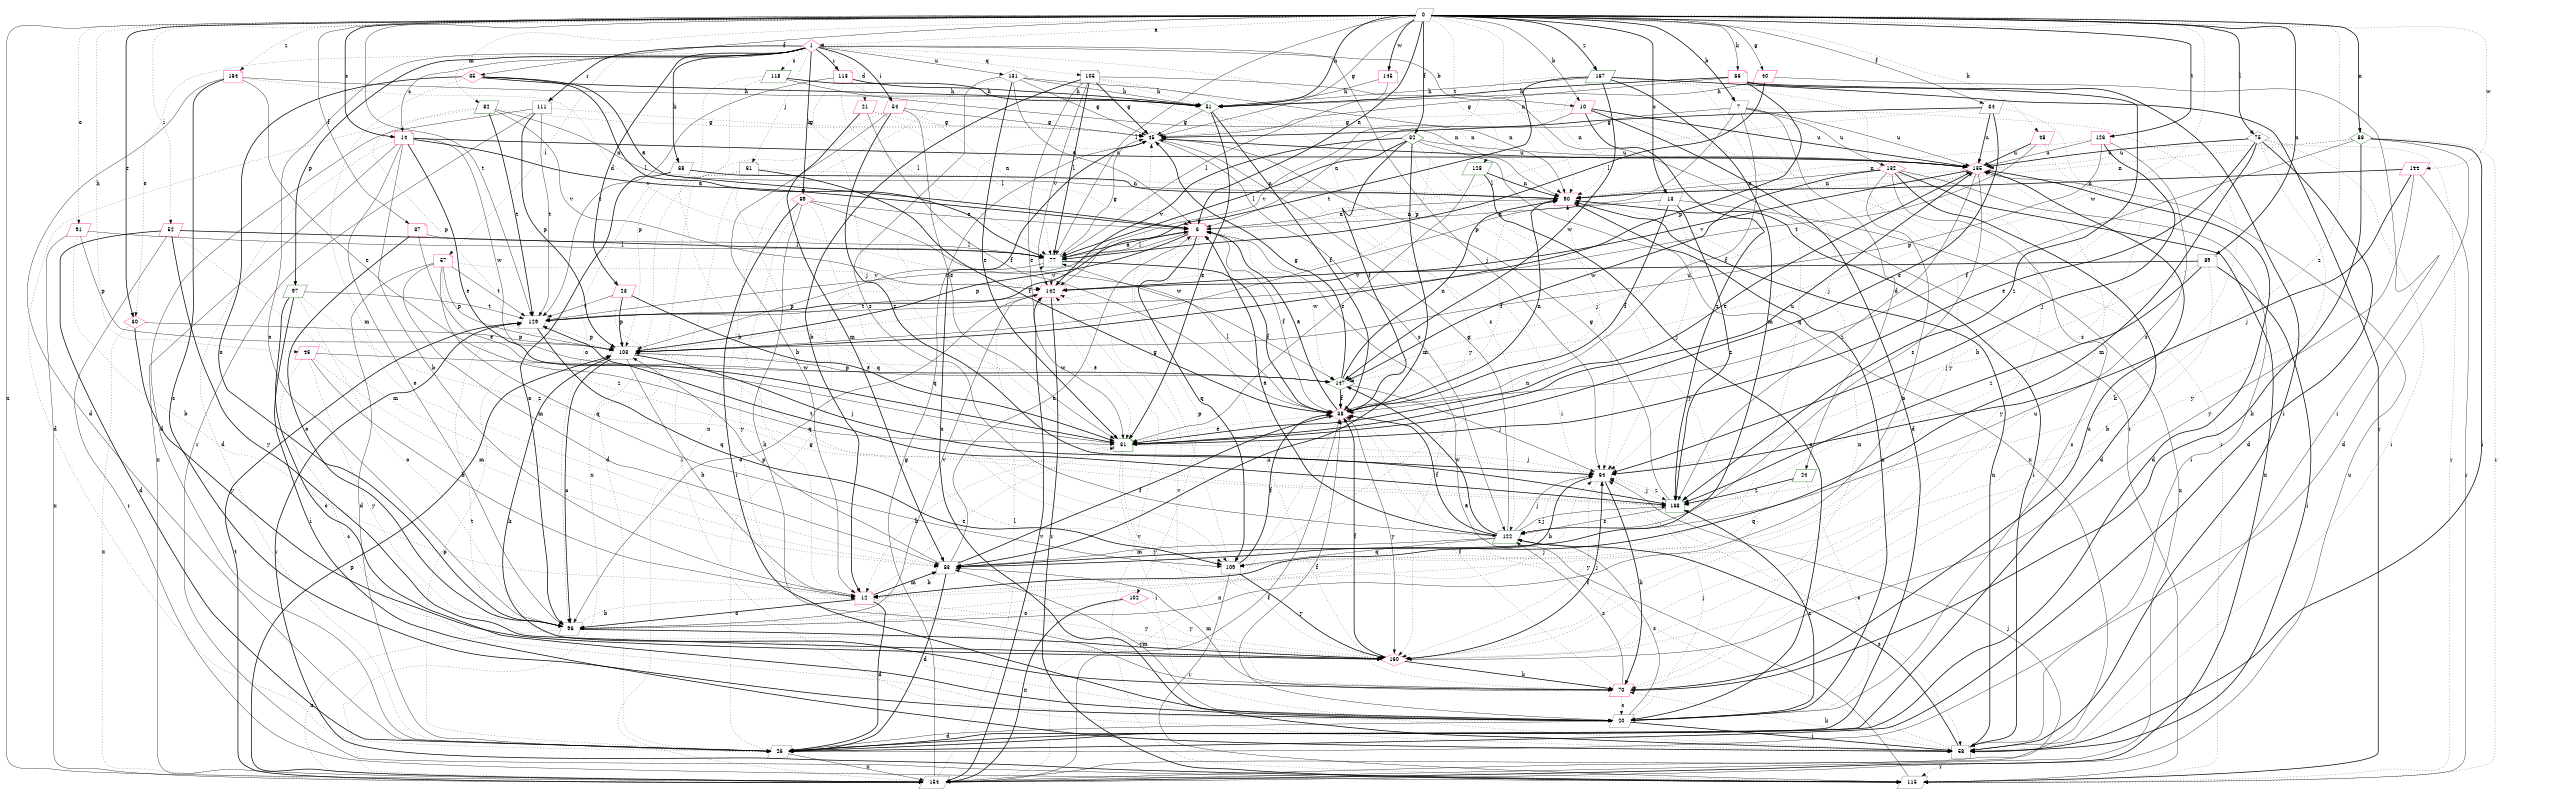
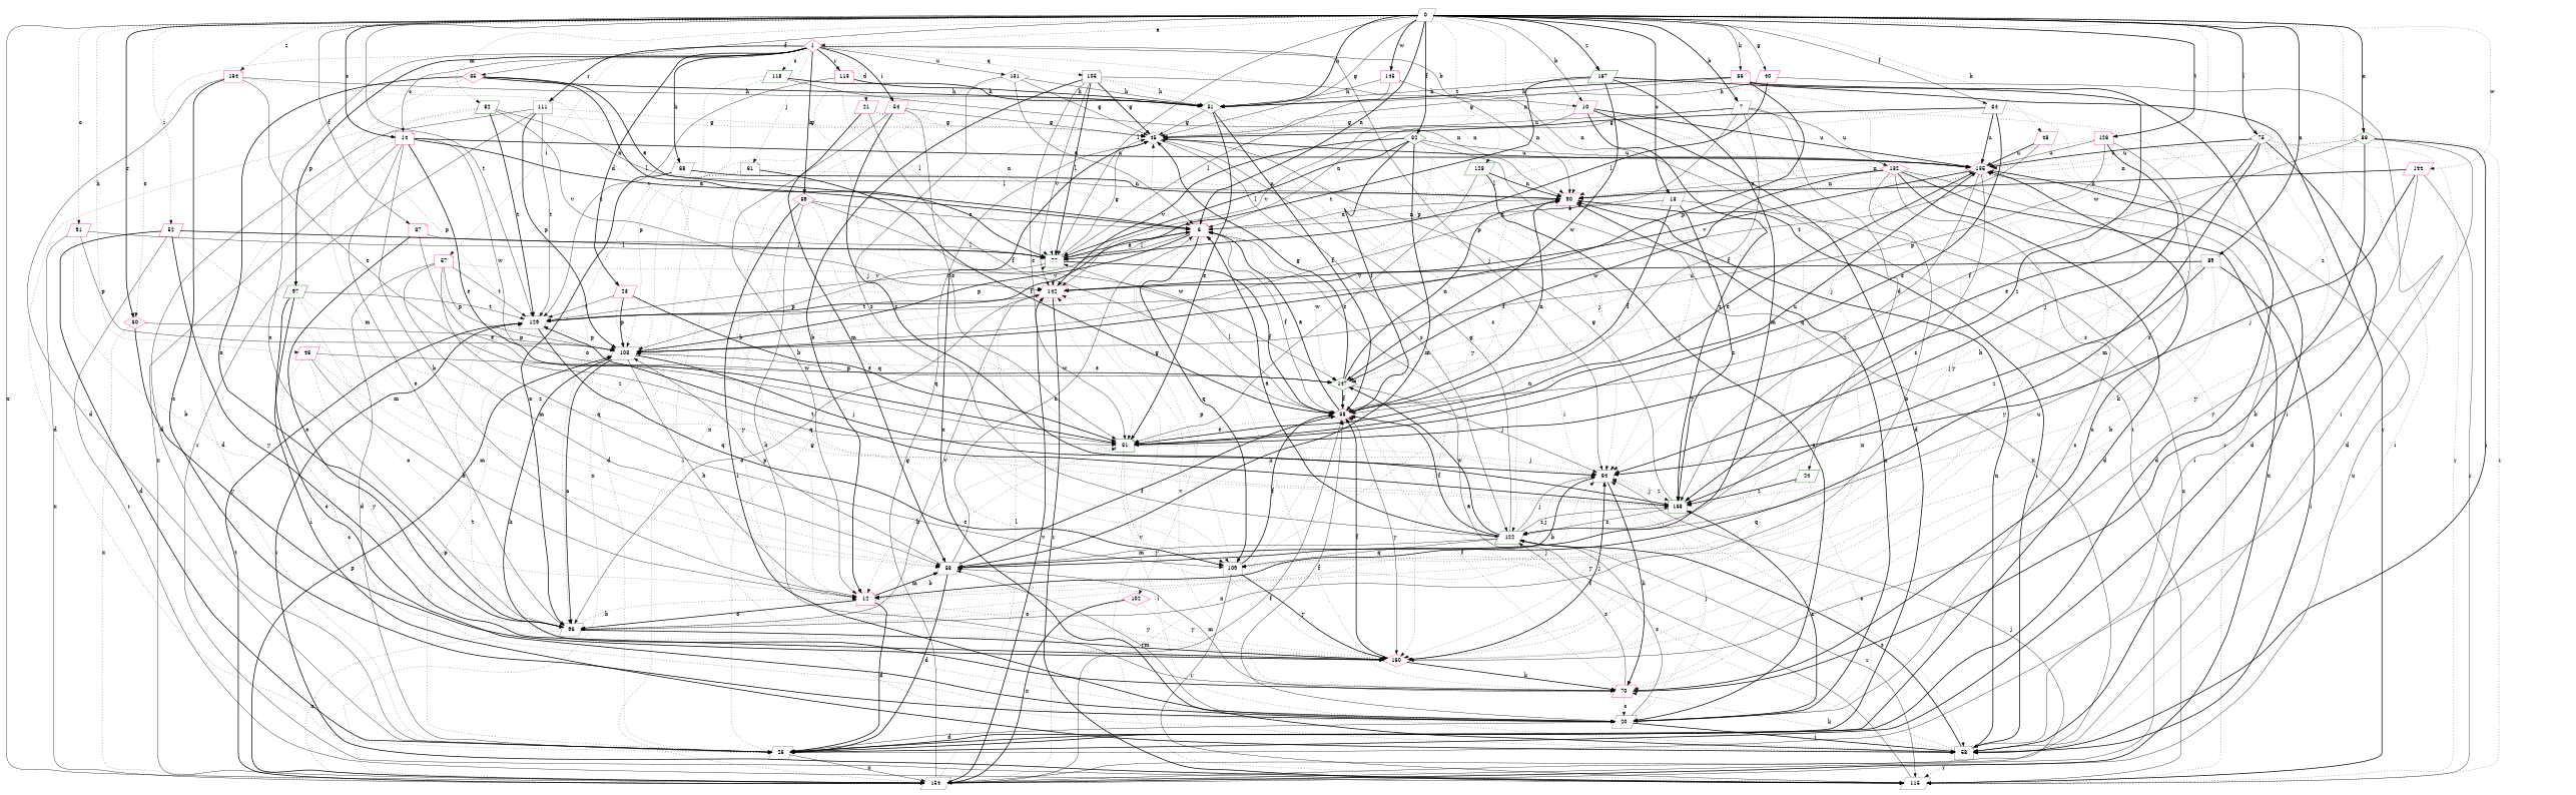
  strict digraph {
    node [color=deeppink shape=parallelogram]
    edge [style=bold]
    0 [color=gray40]
    1 [shape=diamond]
    6 [shape=note]
    7 [color=gray40]
    10
    13 [color=gray40]
    14 [shape=note]
    30 [shape=diamond]
    32 [color=darkgreen shape=diamond]
    34 [color=gray40]
    35 [shape=diamond]
    37 [shape=note]
    40
    45 [color=gray40 shape=diamond]
    46
    48
    51 [color=darkgreen shape=diamond]
    52
    66 [shape=note]
    75 [color=gray40 shape=diamond]
    77 [color=darkgreen shape=note]
    82 [color=darkgreen]
    86 [color=darkgreen shape=diamond]
    89 [color=gray40 shape=note]
    90
    91
    126 [shape=note]
    128 [color=darkgreen]
    129 [color=gray40]
    144
    145 [shape=note]
    147 [color=darkgreen shape=diamond]
    154 [color=gray40]
    164 [shape=note]
    167 [color=darkgreen]
    168 [color=darkgreen shape=note]
    21
    23
    54
    57 [shape=note]
    61 [color=gray40 shape=note]
    64 [color=gray40]
    68 [color=gray40]
    69 [shape=diamond]
    96 [color=gray40]
    97 [color=darkgreen]
    105 [color=gray40 shape=note]
    111 [color=gray40 shape=note]
    113 [shape=note]
    118 [color=darkgreen]
    131 [color=gray40 shape=diamond]
    160 [shape=diamond]
    38 [shape=diamond]
    70
    102 [shape=diamond]
    103 [color=gray40]
    109 [color=gray40 shape=note]
    24 [color=darkgreen]
    132 [shape=diamond]
    135 [shape=diamond]
    26 [color=gray40]
    115 [color=gray40]
    142
    12 [shape=note]
    31 [color=darkgreen shape=note]
    83 [color=gray40]
    58 [color=gray40 shape=note]
    20 [color=gray40]
    122 [color=darkgreen]
    0 -> 1 [label=a style=dotted]
    0 -> 6 [label=a]
    0 -> 7 [label=b]
    0 -> 10 [label=b style=solid]
    0 -> 13 [label=c]
    0 -> 14 [label=c]
    0 -> 30 [label=e]
    0 -> 32 [label=f]
    0 -> 34 [label=f style=solid]
    0 -> 35 [label=f style=solid]
    0 -> 37 [label=f style=solid]
    0 -> 40 [label=g style=solid]
    0 -> 45 [label=g style=solid]
    0 -> 46 [label=h style=dotted]
    0 -> 48 [label=h style=dotted]
    0 -> 51 [label=h]
    0 -> 52 [label=i style=dotted]
    0 -> 66 [label=k style=solid]
    0 -> 75 [label=l]
    0 -> 77 [label=l style=solid]
    0 -> 82 [label=m style=dotted]
    0 -> 86 [label=n]
    0 -> 89 [label=n]
    0 -> 90 [label=n style=dotted]
    0 -> 91 [label=o style=dotted]
    0 -> 126 [label=t]
    0 -> 128 [label=t style=dotted]
    0 -> 129 [label=t style=solid]
    0 -> 144 [label=w style=dotted]
    0 -> 145 [label=w]
    0 -> 147 [label=w style=dotted]
    0 -> 154 [label=x style=solid]
    0 -> 164 [label=z style=dotted]
    0 -> 167 [label=z]
    0 -> 168 [label=z style=dotted]
    1 -> 10 [label=b style=solid]
    1 -> 14 [label=c style=solid]
    1 -> 30 [label=e style=dotted]
    1 -> 21 [label=d style=dotted]
    1 -> 23 [label=d]
    1 -> 54 [label=i]
    1 -> 57 [label=i style=dotted]
    1 -> 61 [label=j style=dotted]
    1 -> 64 [label=j style=solid]
    1 -> 68 [label=k]
    1 -> 69 [label=k]
    1 -> 96 [label=o style=solid]
    1 -> 97 [label=p]
    1 -> 105 [label=q style=dotted]
    1 -> 111 [label=r]
    1 -> 113 [label=r]
    1 -> 118 [label=s style=dotted]
    1 -> 131 [label=u style=solid]
    1 -> 160 [label=y style=dotted]
    6 -> 77 [label=l style=solid]
    6 -> 90 [label=n style=dotted]
    6 -> 129 [label=t style=solid]
    6 -> 147 [label=w style=dotted]
    6 -> 38 [label=f style=solid]
    6 -> 70 [label=k style=dotted]
    6 -> 102 [label=p style=dotted]
    6 -> 103 [label=p]
    6 -> 109 [label=q]
    7 -> 6 [label=a style=solid]
    7 -> 64 [label=j style=dotted]
    7 -> 38 [label=f style=solid]
    7 -> 70 [label=k style=dotted]
    7 -> 103 [label=p style=solid]
    7 -> 24 [label=d style=solid]
    7 -> 132 [label=u style=solid]
-   7 -> 135 [label=u style=solid]
+   7 -> 45 [label=u style=solid]
    10 -> 45 [label=g style=dotted]
    10 -> 168 [label=z]
    10 -> 135 [label=u]
    10 -> 26 [label=d]
    10 -> 115 [label=r style=dotted]
    10 -> 142 [label=v style=solid]
    13 -> 6 [label=a style=solid]
    13 -> 154 [label=x style=solid]
    13 -> 168 [label=z]
    13 -> 64 [label=j style=dotted]
    13 -> 38 [label=f]
    14 -> 6 [label=a]
    14 -> 147 [label=w style=solid]
    14 -> 154 [label=x style=solid]
    14 -> 96 [label=o style=solid]
    14 -> 135 [label=u]
    14 -> 26 [label=d style=dotted]
    14 -> 12 [label=b style=solid]
    14 -> 31 [label=e]
    30 -> 154 [label=x style=dotted]
    30 -> 160 [label=y]
    30 -> 103 [label=p style=solid]
    32 -> 77 [label=l]
    32 -> 154 [label=x style=solid]
    32 -> 64 [label=j style=dotted]
    32 -> 160 [label=y style=dotted]
    32 -> 38 [label=f]
    32 -> 135 [label=u style=solid]
    32 -> 142 [label=v]
    32 -> 83 [label=m]
    34 -> 45 [label=g]
    34 -> 77 [label=l style=dotted]
    34 -> 135 [label=u]
    34 -> 12 [label=b style=dotted]
    34 -> 31 [label=e]
    35 -> 6 [label=a]
    35 -> 51 [label=h]
    35 -> 77 [label=l]
    35 -> 96 [label=o]
    35 -> 83 [label=m style=dotted]
    37 -> 77 [label=l style=solid]
    37 -> 96 [label=o]
    37 -> 31 [label=e style=solid]
    40 -> 51 [label=h style=solid]
    40 -> 77 [label=l]
    40 -> 58 [label=i style=solid]
    45 -> 135 [label=u]
    45 -> 20 [label=c]
    45 -> 122 [label=s style=solid]
    46 -> 147 [label=w style=solid]
    46 -> 160 [label=y style=dotted]
    46 -> 12 [label=b style=solid]
    46 -> 83 [label=m style=dotted]
    46 -> 20 [label=c style=dotted]
    48 -> 129 [label=t style=solid]
    48 -> 135 [label=u]
    48 -> 122 [label=s style=dotted]
    51 -> 45 [label=g style=solid]
    51 -> 38 [label=f]
    51 -> 31 [label=e]
    51 -> 122 [label=s style=dotted]
    52 -> 77 [label=l]
    52 -> 160 [label=y]
    52 -> 26 [label=d]
    52 -> 115 [label=r style=solid]
    52 -> 83 [label=m style=dotted]
    66 -> 45 [label=g style=solid]
    66 -> 51 [label=h]
    66 -> 168 [label=z]
    66 -> 103 [label=p]
    66 -> 58 [label=i]
    75 -> 160 [label=y style=dotted]
    75 -> 135 [label=u]
    75 -> 26 [label=d]
    75 -> 115 [label=r style=dotted]
    75 -> 31 [label=e]
    75 -> 83 [label=m]
    75 -> 58 [label=i style=dotted]
    77 -> 6 [label=a]
    77 -> 45 [label=g style=solid]
    77 -> 38 [label=f]
    77 -> 103 [label=p style=solid]
    77 -> 142 [label=v style=dotted]
    82 -> 45 [label=g style=dotted]
    82 -> 90 [label=n style=solid]
    82 -> 129 [label=t]
    82 -> 103 [label=p style=dotted]
    82 -> 26 [label=d style=dotted]
    82 -> 142 [label=v style=solid]
    86 -> 90 [label=n style=dotted]
    86 -> 38 [label=f style=solid]
    86 -> 70 [label=k]
    86 -> 135 [label=u style=dotted]
    86 -> 26 [label=d style=solid]
    86 -> 115 [label=r style=dotted]
    86 -> 58 [label=i]
    89 -> 168 [label=z]
    89 -> 64 [label=j style=dotted]
    89 -> 142 [label=v]
    89 -> 12 [label=b style=dotted]
    89 -> 58 [label=i]
    90 -> 6 [label=a style=solid]
    90 -> 38 [label=f style=dotted]
    90 -> 58 [label=i]
    91 -> 77 [label=l style=solid]
    91 -> 154 [label=x style=solid]
    91 -> 103 [label=p style=solid]
    91 -> 12 [label=b style=dotted]
    126 -> 90 [label=n style=dotted]
    126 -> 64 [label=j]
    126 -> 103 [label=p style=solid]
    126 -> 135 [label=u style=solid]
    126 -> 122 [label=s style=solid]
    128 -> 90 [label=n]
    128 -> 31 [label=e style=solid]
    128 -> 20 [label=c]
    129 -> 103 [label=p style=dotted]
    129 -> 109 [label=q]
    129 -> 115 [label=r]
    144 -> 90 [label=n]
    144 -> 64 [label=j]
    144 -> 160 [label=y style=solid]
    144 -> 115 [label=r style=solid]
    145 -> 51 [label=h style=solid]
    145 -> 77 [label=l style=solid]
    147 -> 45 [label=g]
    147 -> 90 [label=n]
    147 -> 64 [label=j style=solid]
    147 -> 38 [label=f]
    147 -> 103 [label=p style=solid]
    147 -> 135 [label=u style=dotted]
    154 -> 45 [label=g style=solid]
    154 -> 77 [label=l style=dotted]
    154 -> 129 [label=t]
    154 -> 64 [label=j style=solid]
    154 -> 38 [label=f style=solid]
    154 -> 103 [label=p]
    154 -> 135 [label=u style=solid]
    154 -> 142 [label=v]
    164 -> 51 [label=h style=solid]
    164 -> 26 [label=d style=solid]
    164 -> 142 [label=v style=dotted]
    164 -> 31 [label=e style=solid]
    164 -> 20 [label=c]
    167 -> 51 [label=h style=solid]
    167 -> 90 [label=n style=dotted]
    167 -> 129 [label=t]
    167 -> 147 [label=w]
    167 -> 160 [label=y style=dotted]
    167 -> 103 [label=p style=dotted]
    167 -> 109 [label=q style=dotted]
    167 -> 115 [label=r]
    167 -> 83 [label=m]
    168 -> 45 [label=g style=solid]
    168 -> 129 [label=t]
    168 -> 64 [label=j style=dotted]
    168 -> 122 [label=s style=solid]
    21 -> 45 [label=g style=dotted]
    21 -> 77 [label=l style=dotted]
    21 -> 38 [label=f style=solid]
    21 -> 83 [label=m]
    23 -> 129 [label=t style=solid]
    23 -> 103 [label=p]
    23 -> 109 [label=q style=dotted]
    23 -> 31 [label=e]
    54 -> 6 [label=a style=dotted]
    54 -> 45 [label=g style=solid]
    54 -> 168 [label=z]
    54 -> 103 [label=p style=dotted]
    54 -> 12 [label=b style=solid]
    54 -> 31 [label=e style=solid]
    57 -> 129 [label=t style=solid]
    57 -> 168 [label=z style=dotted]
    57 -> 103 [label=p style=solid]
    57 -> 109 [label=q style=solid]
    57 -> 26 [label=d style=solid]
    57 -> 142 [label=v style=dotted]
    57 -> 83 [label=m style=solid]
    61 -> 90 [label=n style=dotted]
    61 -> 154 [label=x style=dotted]
    61 -> 38 [label=f]
    61 -> 109 [label=q style=dotted]
    61 -> 26 [label=d style=dotted]
    61 -> 58 [label=i style=dotted]
    64 -> 168 [label=z style=dotted]
    64 -> 160 [label=y style=dotted]
    64 -> 70 [label=k]
    64 -> 12 [label=b]
    68 -> 90 [label=n]
    68 -> 96 [label=o]
    69 -> 6 [label=a style=solid]
    69 -> 147 [label=w style=solid]
    69 -> 160 [label=y style=dotted]
    69 -> 70 [label=k style=solid]
    69 -> 109 [label=q style=dotted]
    69 -> 58 [label=i]
    96 -> 154 [label=x style=dotted]
    96 -> 64 [label=j style=dotted]
    96 -> 160 [label=y]
    96 -> 142 [label=v style=solid]
    96 -> 12 [label=b style=dotted]
    97 -> 129 [label=t style=solid]
    97 -> 168 [label=z style=dotted]
    97 -> 96 [label=o style=dotted]
    97 -> 58 [label=i]
    97 -> 20 [label=c]
    105 -> 45 [label=g]
    105 -> 51 [label=h style=dotted]
    105 -> 77 [label=l]
    105 -> 115 [label=r style=solid]
    105 -> 142 [label=v style=solid]
    105 -> 12 [label=b]
    105 -> 31 [label=e style=solid]
    105 -> 58 [label=i style=dotted]
    111 -> 45 [label=g style=dotted]
    111 -> 129 [label=t style=solid]
    111 -> 103 [label=p]
    111 -> 26 [label=d style=solid]
    111 -> 115 [label=r style=solid]
    113 -> 51 [label=h]
    113 -> 77 [label=l style=dotted]
    113 -> 90 [label=n style=dotted]
    113 -> 129 [label=t style=solid]
    113 -> 64 [label=j style=dotted]
    118 -> 51 [label=h]
    118 -> 90 [label=n style=solid]
    118 -> 96 [label=o style=dotted]
    118 -> 12 [label=b style=dotted]
    131 -> 6 [label=a style=solid]
    131 -> 45 [label=g style=solid]
    131 -> 51 [label=h style=solid]
-   131 -> 90 [label=n style=solid]
+   145 -> 90 [label=n style=solid]
    131 -> 154 [label=x style=dotted]
-   131 -> 31 [label=e]
    131 -> 122 [label=s style=solid]
    160 -> 64 [label=j]
    160 -> 38 [label=f]
    160 -> 70 [label=k]
    160 -> 135 [label=u style=dotted]
    38 -> 6 [label=a]
    38 -> 77 [label=l style=solid]
    38 -> 90 [label=n]
    38 -> 154 [label=x style=dotted]
    38 -> 160 [label=y style=solid]
    38 -> 31 [label=e style=dotted]
    70 -> 90 [label=n style=dotted]
    70 -> 38 [label=f style=dotted]
    70 -> 135 [label=u]
    70 -> 142 [label=v style=dotted]
    70 -> 83 [label=m style=solid]
    70 -> 20 [label=c style=dotted]
    70 -> 122 [label=s style=solid]
    102 -> 154 [label=x]
    102 -> 96 [label=o style=dotted]
    102 -> 160 [label=y style=dotted]
    103 -> 147 [label=w style=dotted]
    103 -> 64 [label=j]
    103 -> 96 [label=o]
    103 -> 70 [label=k]
    103 -> 12 [label=b style=solid]
    109 -> 45 [label=g style=dotted]
    109 -> 90 [label=n style=dotted]
    109 -> 64 [label=j style=dotted]
    109 -> 160 [label=y]
    109 -> 38 [label=f]
    109 -> 115 [label=r style=solid]
    24 -> 168 [label=z]
    24 -> 109 [label=q style=dotted]
    24 -> 20 [label=c style=dotted]
    132 -> 90 [label=n style=solid]
    132 -> 147 [label=w]
    132 -> 154 [label=x]
    132 -> 96 [label=o style=solid]
    132 -> 160 [label=y style=dotted]
    132 -> 26 [label=d]
    132 -> 58 [label=i style=solid]
    132 -> 20 [label=c style=solid]
    135 -> 90 [label=n style=dotted]
    135 -> 168 [label=z style=solid]
    135 -> 26 [label=d]
    135 -> 142 [label=v]
    135 -> 31 [label=e]
    135 -> 122 [label=s style=solid]
    26 -> 45 [label=g style=dotted]
    26 -> 154 [label=x style=solid]
    26 -> 103 [label=p style=dotted]
    115 -> 6 [label=a style=solid]
    115 -> 142 [label=v style=dotted]
    142 -> 129 [label=t style=solid]
    142 -> 96 [label=o style=solid]
    142 -> 115 [label=r]
    142 -> 31 [label=e style=dotted]
    12 -> 96 [label=o]
    12 -> 160 [label=y style=dotted]
    12 -> 26 [label=d]
    12 -> 31 [label=e style=dotted]
    12 -> 83 [label=m]
    31 -> 64 [label=j style=dotted]
    31 -> 160 [label=y style=dotted]
    31 -> 135 [label=u]
    31 -> 12 [label=b style=dotted]
    31 -> 58 [label=i style=dotted]
    83 -> 6 [label=a style=solid]
    83 -> 38 [label=f]
    83 -> 103 [label=p style=solid]
    83 -> 26 [label=d]
    83 -> 12 [label=b style=dotted]
    58 -> 90 [label=n]
    58 -> 38 [label=f style=dotted]
    58 -> 70 [label=k style=dotted]
    58 -> 115 [label=r style=dotted]
    58 -> 122 [label=s]
    20 -> 90 [label=n]
    20 -> 129 [label=t style=dotted]
    20 -> 168 [label=z]
    20 -> 64 [label=j style=dotted]
    20 -> 38 [label=f style=solid]
    20 -> 26 [label=d style=solid]
    20 -> 83 [label=m style=solid]
    20 -> 58 [label=i]
    20 -> 122 [label=s style=solid]
    122 -> 6 [label=a]
    122 -> 45 [label=g style=solid]
    122 -> 147 [label=w]
    122 -> 168 [label=z style=solid]
    122 -> 64 [label=j style=solid]
    122 -> 38 [label=f]
    122 -> 109 [label=q style=solid]
+   122 -> 115 [label=r style=solid]
    122 -> 83 [label=m style=solid]
  }
